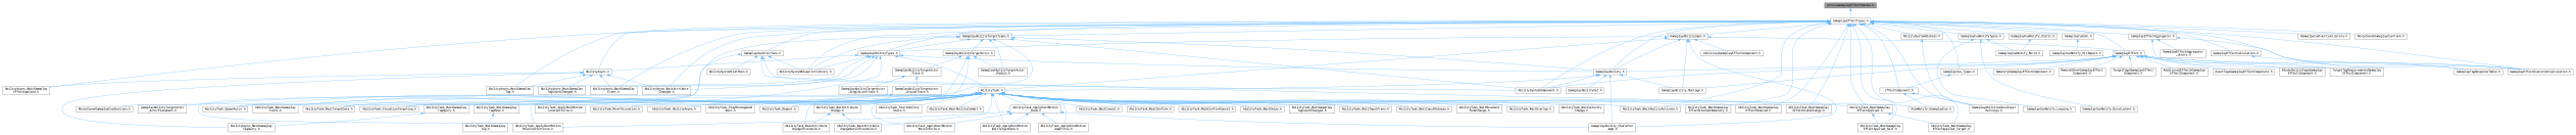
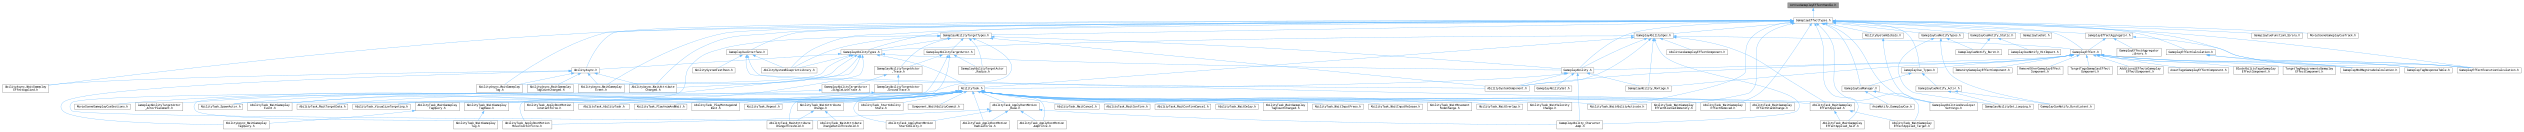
  digraph {
    fontname="Roboto Mono"
    node [color=grey40 fillcolor=white fontname="Roboto Mono" fontsize=10 shape=box style=filled]
    edge [color=steelblue1 dir=back fontname="Roboto Mono" fontsize=10 labelfontname=Helvetica labelfontsize=10 style=solid]
    n1 [color=gray40 fillcolor=grey60 fontcolor=black height=0.2 label="ActiveGameplayEffectHandle.h" width=0.4]
    n2 [height=0.2 label="GameplayEffectTypes.h" width=0.4]
    n3 [height=0.2 label="AbilityAsync.h" width=0.4]
    n4 [height=0.2 label="AbilityAsync_WaitAttribute\lChanged.h" width=0.4]
    n5 [height=0.2 label="AbilityAsync_WaitGameplay\lEffectApplied.h" width=0.4]
    n6 [height=0.2 label="AbilityAsync_WaitGameplay\lEvent.h" width=0.4]
    n7 [height=0.2 label="AbilityAsync_WaitGameplay\lTag.h" width=0.4]
    n8 [height=0.2 label="AbilitySystemBlueprintLibrary.h" width=0.4]
    n9 [height=0.2 label="AbilitySystemGlobals.h" width=0.4]
    n10 [height=0.2 label="GameplayAbilitiesDeveloper\lSettings.h" width=0.4]
    n11 [height=0.2 label="AbilityTask_WaitAbilityActivate.h" width=0.4]
    n12 [height=0.2 label="AbilityTask_WaitGameplay\lEffectApplied.h" width=0.4]
    n13 [height=0.2 label="AbilityTask_WaitGameplay\lEffectApplied_Self.h" width=0.4]
    n14 [height=0.2 label="AbilityTask_WaitGameplay\lEffectApplied_Target.h" width=0.4]
    n15 [height=0.2 label="AbilityTask_WaitGameplay\lEffectBlockedImmunity.h" width=0.4]
    n16 [height=0.2 label="AbilityTask_WaitGameplay\lEffectRemoved.h" width=0.4]
    n17 [height=0.2 label="AbilityTask_WaitGameplay\lEffectStackChange.h" width=0.4]
    n18 [height=0.2 label="GameplayAbility.h" width=0.4]
    n19 [height=0.2 label="GameplayAbilitySpec.h" width=0.4]
    n20 [height=0.2 label="GameplayAbilityTypes.h" width=0.4]
    n21 [height=0.2 label="GameplayEffect.h" width=0.4]
    n22 [height=0.2 label="GameplayCue_Types.h" width=0.4]
-   n23 [height=0.2 label="EffectComponent.h" width=0.4]
+   n23 [height=0.2 label="GameplayCueManager.h" width=0.4]
    n24 [height=0.2 label="GameplayEffectExecutionCalculation.h" width=0.4]
    n25 [height=0.2 label="GameplayTagResponseTable.h" width=0.4]
    n26 [height=0.2 label="GameplayAbilityTargetTypes.h" width=0.4]
    n27 [height=0.2 label="GameplayCueFunctionLibrary.h" width=0.4]
    n28 [height=0.2 label="GameplayCueInterface.h" width=0.4]
    n29 [height=0.2 label="GameplayCueNotifyTypes.h" width=0.4]
    n30 [height=0.2 label="GameplayCueNotify_Static.h" width=0.4]
    n31 [height=0.2 label="GameplayCueSet.h" width=0.4]
    n32 [height=0.2 label="GameplayEffectAggregator.h" width=0.4]
    n33 [height=0.2 label="GameplayEffectCalculation.h" width=0.4]
    n34 [height=0.2 label="MovieSceneGameplayCueTrack.h" width=0.4]
    n35 [height=0.2 label="AbilityAsync_WaitGameplay\lTagCountChanged.h" width=0.4]
    n36 [height=0.2 label="AbilityAsync_WaitGameplay\lTagQuery.h" width=0.4]
    n37 [height=0.2 label="AbilitySystemComponent.h" width=0.4]
    n38 [height=0.2 label="AbilityTask.h" width=0.4]
    n39 [height=0.2 label="GameplayAbilitySet.h" width=0.4]
    n40 [height=0.2 label="GameplayAbility_Character\lJump.h" width=0.4]
    n41 [height=0.2 label="GameplayAbility_Montage.h" width=0.4]
    n42 [height=0.2 label="AbilitiesGameplayEffectComponent.h" width=0.4]
    n43 [height=0.2 label="AbilityTask_WaitGameplay\lEvent.h" width=0.4]
    n44 [height=0.2 label="AdditionalEffectsGameplay\lEffectComponent.h" width=0.4]
    n45 [height=0.2 label="AssetTagsGameplayEffectComponent.h" width=0.4]
    n46 [height=0.2 label="BlockAbilityTagsGameplay\lEffectComponent.h" width=0.4]
+   n47 [height=0.2 label="GameplayModMagnitudeCalculation.h" width=0.4]
    n48 [height=0.2 label="ImmunityGameplayEffectComponent.h" width=0.4]
    n49 [height=0.2 label="RemoveOtherGameplayEffect\lComponent.h" width=0.4]
    n50 [height=0.2 label="TargetTagRequirementsGameplay\lEffectComponent.h" width=0.4]
    n51 [height=0.2 label="TargetTagsGameplayEffect\lComponent.h" width=0.4]
+   n52 [height=0.2 label="GameplayCueNotify_Actor.h" width=0.4]
    n53 [height=0.2 label="AnimNotify_GameplayCue.h" width=0.4]
    n54 [height=0.2 label="AbilityTask_ApplyRootMotion\lMoveToActorForce.h" width=0.4]
    n55 [height=0.2 label="AbilityTask_SpawnActor.h" width=0.4]
    n56 [height=0.2 label="GameplayAbilityTargetActor.h" width=0.4]
    n57 [height=0.2 label="GameplayAbilityTargetActor\l_Radius.h" width=0.4]
    n58 [height=0.2 label="GameplayAbilityTargetActor\l_Trace.h" width=0.4]
    n59 [height=0.2 label="AbilitySystemTestPawn.h" width=0.4]
    n60 [height=0.2 label="MovieSceneGameplayCueSections.h" width=0.4]
    n61 [height=0.2 label="GameplayCueNotify_BurstLatent.h" width=0.4]
-   n62 [height=0.2 label="GameplayCueNotify_Looping.h" width=0.4]
+   n62 [height=0.2 label="GameplayAbilitySet_Looping.h" width=0.4]
    n63 [height=0.2 label="GameplayCueNotify_Burst.h" width=0.4]
    n64 [height=0.2 label="GameplayCueNotify_HitImpact.h" width=0.4]
    n65 [height=0.2 label="GameplayEffectAggregator\lLibrary.h" width=0.4]
    n66 [height=0.2 label="AbilityTask_ApplyRootMotion\lConstantForce.h" width=0.4]
    n67 [height=0.2 label="AbilityTask_ApplyRootMotion\lJumpForce.h" width=0.4]
-   n68 [height=0.2 label="AbilityTask_ApplyRootMotion\lMoveToForce.h" width=0.4]
-   n69 [height=0.2 label="AbilityTask_ApplyRootMotion\lWaitTargetData.h" width=0.4]
+   n68 [height=0.2 label="AbilityTask_ApplyRootMotion\lStartAbility.h" width=0.4]
+   n69 [height=0.2 label="AbilityTask_ApplyRootMotion\lRadialForce.h" width=0.4]
    n70 [height=0.2 label="AbilityTask_ApplyRootMotion\l_Base.h" width=0.4]
-   n71 [height=0.2 label="AbilityTask_MoveToLocation.h" width=0.4]
-   n72 [height=0.2 label="AbilityTask_AbilityAsync.h" width=0.4]
+   n71 [height=0.2 label="AbilityTask_AbilityTask.h" width=0.4]
+   n72 [height=0.2 label="AbilityTask_PlayAnimAndWait.h" width=0.4]
    n73 [height=0.2 label="AbilityTask_PlayMontageAnd\lWait.h" width=0.4]
    n74 [height=0.2 label="AbilityTask_Repeat.h" width=0.4]
    n75 [height=0.2 label="AbilityTask_StartAbility\lState.h" width=0.4]
    n76 [height=0.2 label="AbilityTask_VisualizeTargeting.h" width=0.4]
-   n77 [height=0.2 label="AbilityTask_WaitAbilityCommit.h" width=0.4]
+   n77 [height=0.2 label="Component_WaitAbilityCommit.h" width=0.4]
    n78 [height=0.2 label="AbilityTask_WaitAttribute\lChange.h" width=0.4]
    n79 [height=0.2 label="AbilityTask_WaitAttribute\lChangeRatioThreshold.h" width=0.4]
    n80 [height=0.2 label="AbilityTask_WaitAttribute\lChangeThreshold.h" width=0.4]
    n81 [height=0.2 label="AbilityTask_WaitCancel.h" width=0.4]
    n82 [height=0.2 label="AbilityTask_WaitConfirm.h" width=0.4]
    n83 [height=0.2 label="AbilityTask_WaitConfirmCancel.h" width=0.4]
    n84 [height=0.2 label="AbilityTask_WaitDelay.h" width=0.4]
    n85 [height=0.2 label="AbilityTask_WaitGameplay\lTagBase.h" width=0.4]
    n86 [height=0.2 label="AbilityTask_WaitGameplay\lTagCountChanged.h" width=0.4]
    n87 [height=0.2 label="AbilityTask_WaitGameplay\lTagQuery.h" width=0.4]
    n88 [height=0.2 label="AbilityTask_WaitInputPress.h" width=0.4]
    n89 [height=0.2 label="AbilityTask_WaitInputRelease.h" width=0.4]
    n90 [height=0.2 label="AbilityTask_WaitMovement\lModeChange.h" width=0.4]
    n91 [height=0.2 label="AbilityTask_WaitOverlap.h" width=0.4]
    n92 [height=0.2 label="AbilityTask_WaitTargetData.h" width=0.4]
    n93 [height=0.2 label="AbilityTask_WaitVelocity\lChange.h" width=0.4]
    n94 [height=0.2 label="AbilityTask_WaitGameplay\lTag.h" width=0.4]
    n95 [height=0.2 label="GameplayAbilityTargetActor\l_GroundTrace.h" width=0.4]
    n96 [height=0.2 label="GameplayAbilityTargetActor\l_SingleLineTrace.h" width=0.4]
    n97 [height=0.2 label="GameplayAbilityTargetActor\l_ActorPlacement.h" width=0.4]
    n1 -> n2
    n2 -> n3
    n2 -> n4
    n2 -> n5
    n2 -> n6
    n2 -> n7
    n2 -> n8
    n2 -> n9
    n2 -> n10
    n2 -> n11
-   n2 -> n12
+   n19 -> n12
    n2 -> n13
    n2 -> n14
    n2 -> n15
    n2 -> n16
-   n2 -> n17
    n2 -> n18
    n2 -> n19
    n2 -> n20
    n2 -> n21
    n2 -> n22
    n2 -> n23
    n2 -> n24
    n2 -> n25
    n2 -> n26
    n2 -> n27
    n2 -> n28
    n2 -> n29
    n2 -> n30
    n2 -> n31
    n2 -> n32
    n2 -> n33
    n2 -> n34
    n3 -> n4
    n3 -> n5
    n3 -> n6
    n3 -> n7
    n3 -> n35
    n3 -> n36
    n9 -> n10
    n12 -> n13
    n12 -> n14
    n18 -> n37
    n18 -> n38
    n18 -> n39
    n18 -> n40
    n18 -> n41
    n19 -> n18
    n19 -> n20
    n19 -> n21
-   n2 -> n37
+   n19 -> n37
    n19 -> n38
    n19 -> n40
    n19 -> n41
    n19 -> n42
    n20 -> n3
    n20 -> n4
    n20 -> n6
    n20 -> n7
    n20 -> n8
    n20 -> n18
    n20 -> n38
    n20 -> n43
    n21 -> n18
    n21 -> n22
    n21 -> n24
    n21 -> n25
    n21 -> n37
    n21 -> n41
    n21 -> n44
    n21 -> n45
    n21 -> n46
+   n21 -> n47
    n21 -> n48
    n21 -> n49
    n21 -> n50
    n21 -> n51
    n22 -> n23
+   n22 -> n52
    n23 -> n10
    n23 -> n53
    n26 -> n8
    n26 -> n18
    n26 -> n20
    n26 -> n37
    n26 -> n54
    n26 -> n55
    n26 -> n56
    n26 -> n57
+   n26 -> n58
    n28 -> n8
    n28 -> n37
    n28 -> n53
    n28 -> n59
-   n28 -> n60
+   n96 -> n60
    n29 -> n61
    n29 -> n62
    n29 -> n63
    n30 -> n63
-   n31 -> n64
-   n32 -> n50
+   n30 -> n64
+   n32 -> n21
    n32 -> n24
    n32 -> n65
    n33 -> n24
+   n33 -> n47
    n38 -> n11
    n38 -> n12
    n38 -> n15
    n38 -> n16
    n38 -> n17
    n38 -> n43
    n38 -> n54
    n38 -> n55
    n38 -> n66
    n38 -> n67
    n38 -> n68
    n38 -> n69
    n38 -> n70
    n38 -> n71
    n38 -> n72
    n38 -> n73
    n38 -> n74
    n38 -> n75
    n38 -> n76
    n38 -> n77
    n38 -> n78
-   n38 -> n79
+   n20 -> n79
    n38 -> n80
    n38 -> n81
    n38 -> n82
    n38 -> n83
    n38 -> n84
    n38 -> n85
    n38 -> n86
-   n38 -> n87
    n38 -> n88
    n38 -> n89
    n38 -> n90
    n38 -> n91
    n38 -> n92
    n38 -> n93
+   n52 -> n61
+   n52 -> n62
    n56 -> n57
    n56 -> n58
    n56 -> n76
    n56 -> n92
    n58 -> n95
    n58 -> n96
    n70 -> n40
    n70 -> n54
    n70 -> n67
    n70 -> n68
    n70 -> n69
    n78 -> n79
    n78 -> n80
    n85 -> n94
    n87 -> n36
    n95 -> n97
  }
